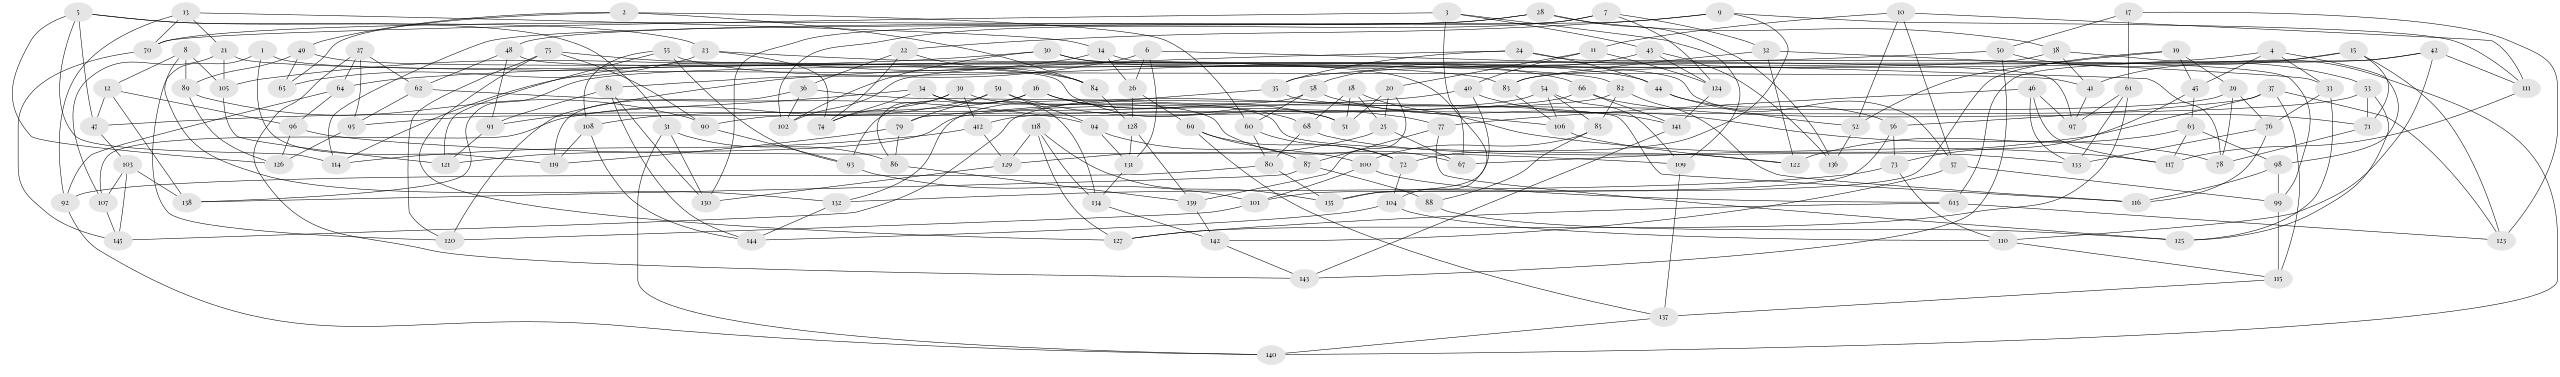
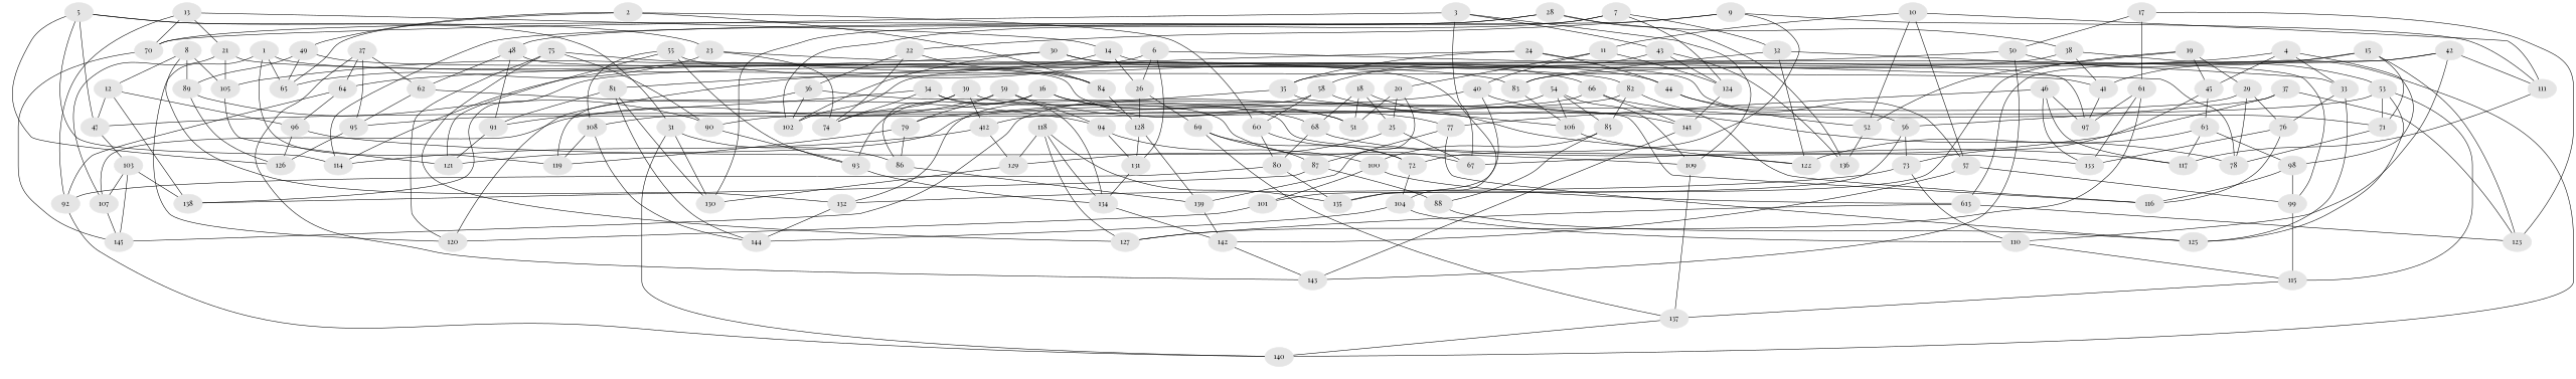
  graph {
    fontname="Playfair Display"
    node [color=gray90 fontname="Playfair Display" style=filled]
    edge [fontname="Playfair Display"]
    1
    65
    104
    119
    120
    110
    144
    2
    49
    60
    84
    89
    83
    72
    80
    128
    3
    43
    67
    70
    109
    124
    136
    58
    145
    137
    4
    33
    45
    98
    76
    125
    63
    73
    99
    116
    5
    23
    31
    114
    126
    47
    74
    82
    130
    86
    140
    6
    26
    78
    81
    131
    69
    91
    134
    7
    32
    102
    122
    141
    8
    12
    105
    132
    96
    138
    90
    121
    9
    22
    48
    111
    36
    51
    62
    117
    10
    11
    52
    57
    20
    40
    142
    25
    139
    135
    103
    13
    14
    21
    92
    97
    41
    107
    15
    35
    71
    123
    79
    106
    16
    68
    93
    108
    133
    101
    17
    50
    61
    64
    143
    53
    127
    18
    129
    19
    29
    85
    24
    44
    56
    115
    87
    27
    95
    94
    28
    38
    30
    34
    37
    39
    n133 [label=412]
    42
    n135 [label=613]
    46
    77
    54
    88
    100
    55
    66
    59
    75
    118
+   1 -- 65
    1 -- 104
    1 -- 119
    1 -- 120
    104 -- 110
    104 -- 144
    110 -- 115
    2 -- 65
    2 -- 49
    2 -- 60
    2 -- 84
    49 -- 65
    49 -- 89
    49 -- 83
    60 -- 72
    60 -- 80
    84 -- 128
    89 -- 126
    89 -- 90
    83 -- 106
    72 -- 104
    80 -- 135
    80 -- 92
    128 -- 131
    128 -- 139
    3 -- 43
    3 -- 67
    3 -- 70
    3 -- 109
    43 -- 124
    43 -- 136
    43 -- 58
    70 -- 145
    109 -- 137
    124 -- 141
    58 -- 60
    58 -- 141
    58 -- 132
    137 -- 140
    4 -- 120
    4 -- 33
    4 -- 45
    4 -- 98
    33 -- 76
    33 -- 125
    45 -- 63
    45 -- 73
    98 -- 99
    98 -- 116
    76 -- 116
    76 -- 133
    63 -- 98
    63 -- 122
    63 -- 117
    73 -- 110
    73 -- 132
    99 -- 115
    5 -- 23
    5 -- 31
    5 -- 114
    5 -- 126
    5 -- 47
    23 -- 65
    23 -- 74
    23 -- 82
    31 -- 130
    31 -- 86
    31 -- 140
    47 -- 103
    82 -- 116
    82 -- 90
    82 -- 85
    86 -- 139
    6 -- 26
    6 -- 78
    6 -- 81
    6 -- 131
    26 -- 128
    26 -- 69
    81 -- 144
    81 -- 130
    81 -- 91
    131 -- 134
    69 -- 72
    69 -- 137
    69 -- 87
    91 -- 121
    134 -- 142
    7 -- 124
    7 -- 130
    7 -- 32
    7 -- 102
    32 -- 83
    32 -- 33
    32 -- 122
    141 -- 143
    8 -- 89
    8 -- 12
    8 -- 105
    8 -- 132
    12 -- 47
    12 -- 96
    12 -- 138
    105 -- 121
    132 -- 144
    96 -- 109
    96 -- 126
    90 -- 93
    9 -- 72
    9 -- 22
    9 -- 48
    9 -- 111
    22 -- 84
    22 -- 74
    22 -- 36
    48 -- 91
    48 -- 51
    48 -- 62
    111 -- 117
    36 -- 119
    36 -- 116
    36 -- 102
    62 -- 95
    62 -- 94
    10 -- 111
    10 -- 11
    10 -- 52
    10 -- 57
    11 -- 124
    11 -- 20
    11 -- 40
    52 -- 136
    57 -- 99
    57 -- 142
    20 -- 51
    20 -- 25
    20 -- 139
    40 -- 47
    40 -- 78
    40 -- 135
    142 -- 143
    25 -- 67
    25 -- 129
    139 -- 142
    103 -- 145
    103 -- 138
    103 -- 107
    13 -- 70
    13 -- 14
    13 -- 21
    13 -- 92
    14 -- 114
    14 -- 26
    14 -- 97
    21 -- 105
    21 -- 41
    21 -- 107
    92 -- 140
    41 -- 97
    107 -- 145
    15 -- 41
    15 -- 35
    15 -- 71
    15 -- 123
    35 -- 79
    35 -- 106
    71 -- 78
    79 -- 119
    79 -- 86
    106 -- 122
    16 -- 51
    16 -- 68
    16 -- 93
    16 -- 108
    68 -- 80
    68 -- 133
-   93 -- 101
+   93 -- 134
    108 -- 119
    108 -- 144
    101 -- 120
    17 -- 123
    17 -- 50
    17 -- 61
    50 -- 64
    50 -- 143
    50 -- 53
    61 -- 97
    61 -- 133
    61 -- 127
    64 -- 96
    64 -- 92
    53 -- 125
    53 -- 71
    53 -- n133
    18 -- 51
    18 -- 117
    18 -- 25
    18 -- 68
    129 -- 130
    19 -- 45
    19 -- 52
    19 -- 135
    19 -- 29
    29 -- 76
    29 -- 78
    29 -- 121
    85 -- 88
    85 -- 100
    24 -- 99
    24 -- 102
    24 -- 35
    24 -- 44
    44 -- 52
    44 -- 56
    56 -- 73
    56 -- 101
    115 -- 137
    87 -- 138
    87 -- 88
    27 -- 62
    27 -- 64
    27 -- 143
    27 -- 95
    95 -- 126
    94 -- 131
    94 -- 100
    28 -- 70
    28 -- 136
    28 -- 114
    28 -- 38
    38 -- 140
    38 -- 138
    38 -- 41
    30 -- 102
    30 -- 105
    30 -- 57
    30 -- 44
    34 -- 67
    34 -- 74
    34 -- 91
    34 -- 134
    37 -- 67
    37 -- 123
    37 -- 56
-   37 -- 115
+   53 -- 115
    39 -- 74
    39 -- 86
    39 -- 122
    39 -- n133
    n133 -- 114
    n133 -- 129
    42 -- 110
    42 -- 83
    42 -- 111
    42 -- n135
    n135 -- 123
    n135 -- 127
    46 -- 117
    46 -- 97
    46 -- 133
    46 -- 77
    77 -- 125
    77 -- 87
    54 -- 109
    54 -- 145
    54 -- 106
    54 -- 85
    88 -- 125
    100 -- 101
    100 -- n135
    55 -- 121
    55 -- 93
    55 -- 108
    55 -- 66
    66 -- 141
    66 -- 71
    66 -- 95
    59 -- 107
    59 -- 79
    59 -- 94
    59 -- 77
    75 -- 120
    75 -- 84
    75 -- 90
    75 -- 127
    118 -- 134
    118 -- 135
    118 -- 127
    118 -- 129
  }
